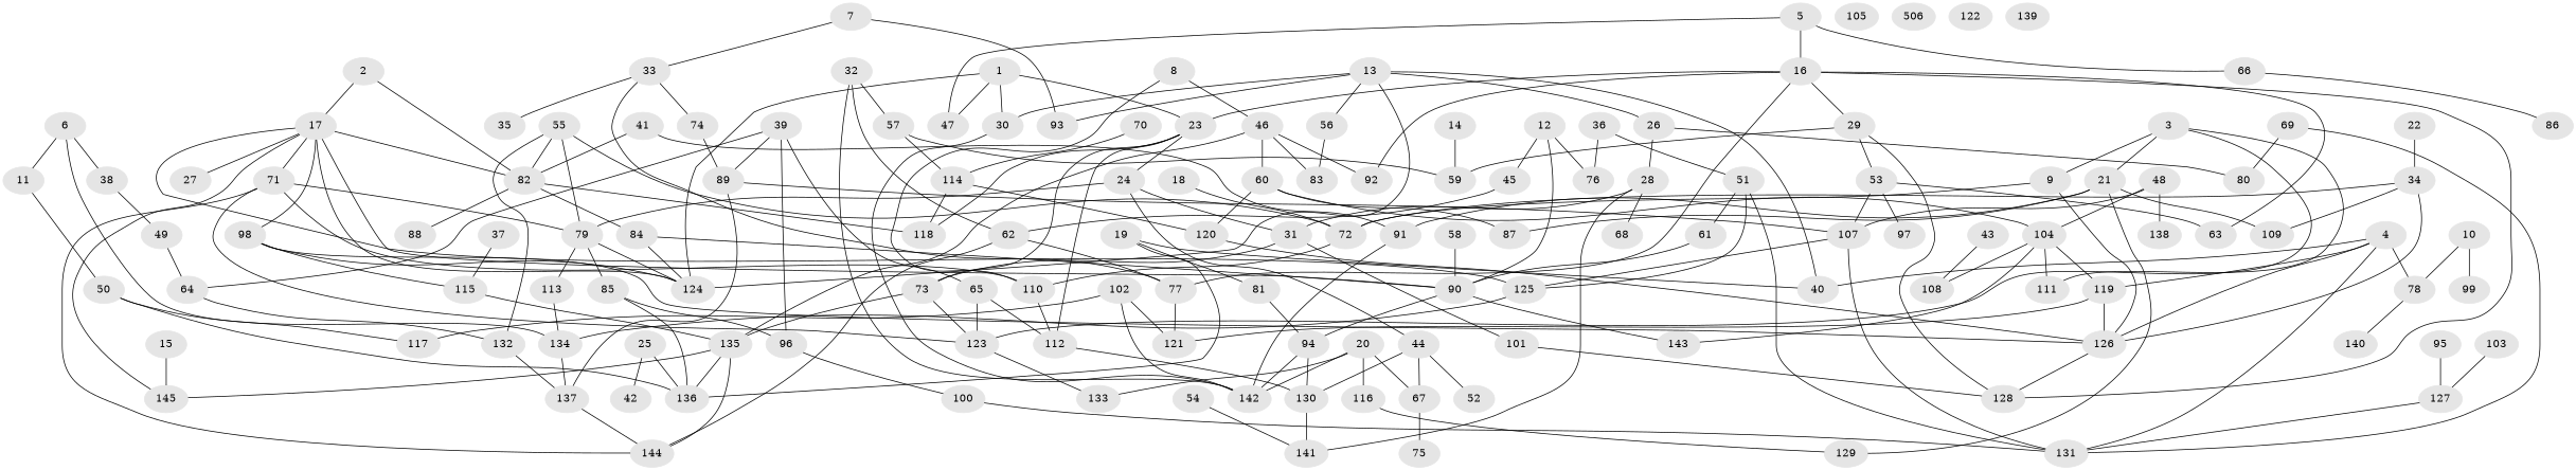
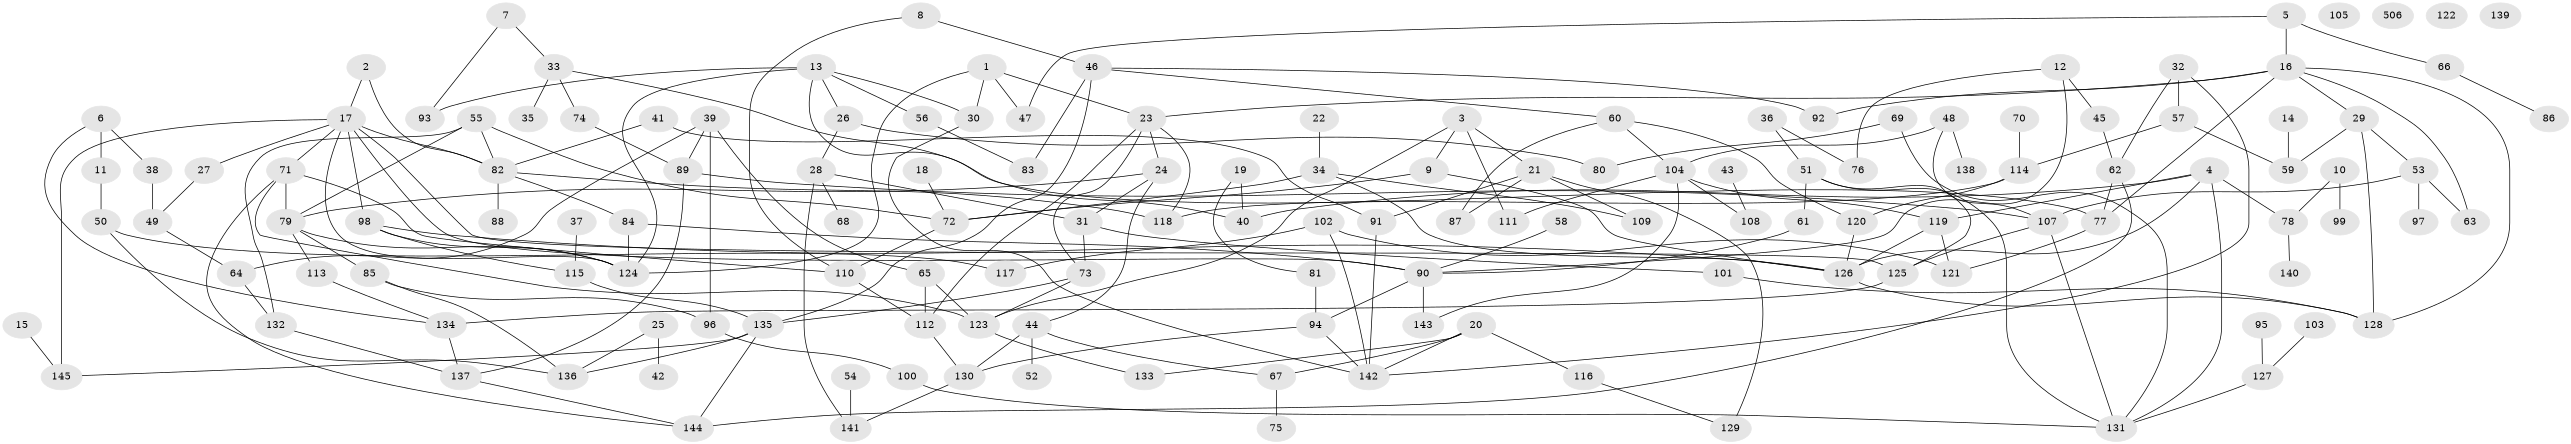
  graph {
    node [color=gray90 style=filled]
    1
    23
    30
    47
    124
    24
    73
    112
    118
    142
    2
    17
    82
    90
    145
    27
    71
    98
    125
    84
    88
    3
    9
    21
    111
    123
    126
    72
    87
    91
    109
    129
    133
    4
    40
    78
    119
    131
    140
    121
    128
    5
    16
    66
    29
    63
    77
    92
    86
    6
    11
    38
    134
    50
    49
    137
    7
    33
    93
    35
    74
    8
    46
    110
    60
    83
    135
    10
    99
    136
    117
    12
    45
    76
    62
    94
    143
    13
    26
    56
    28
    80
    14
    59
    15
    53
    79
    144
    115
    18
    19
    81
    20
    67
    116
    75
    22
    34
    31
    44
    130
    101
    52
    85
    113
    25
    42
    68
    141
    64
    107
    97
    32
    57
    114
    89
    36
    51
    61
    37
    39
    65
    96
    132
    100
    41
    43
    108
    104
    120
    48
    138
    54
    55
    58
    69
    70
    95
    127
    102
    103
    105
    n143 [label=506]
    122
    139
    1 -- 23
    1 -- 30
    1 -- 47
    1 -- 124
    23 -- 24
    23 -- 73
    23 -- 112
    23 -- 118
    30 -- 142
    24 -- 79
    24 -- 31
    24 -- 44
    73 -- 123
    73 -- 135
    112 -- 130
    2 -- 17
    2 -- 82
    17 -- 124
    17 -- 82
    17 -- 90
    17 -- 145
    17 -- 27
    17 -- 71
    17 -- 98
    17 -- 125
    82 -- 118
    82 -- 84
    82 -- 88
    90 -- 94
    90 -- 143
+   27 -- 49
    71 -- 123
    71 -- 110
    71 -- 79
    71 -- 144
    98 -- 124
    98 -- 126
    98 -- 115
    125 -- 134
    84 -- 124
    84 -- 90
    3 -- 9
    3 -- 21
    3 -- 111
    3 -- 123
    9 -- 126
    9 -- 72
    21 -- 87
    21 -- 91
    21 -- 109
    21 -- 129
    123 -- 133
    126 -- 128
    72 -- 110
    91 -- 142
    4 -- 126
    4 -- 40
    4 -- 78
    4 -- 119
    4 -- 131
    78 -- 140
    119 -- 126
    119 -- 121
    5 -- 47
    5 -- 16
    5 -- 66
    16 -- 23
    16 -- 128
    16 -- 29
    16 -- 63
    16 -- 77
    16 -- 92
    66 -- 86
    29 -- 128
    29 -- 59
    29 -- 53
    77 -- 121
    6 -- 11
    6 -- 38
    6 -- 134
    11 -- 50
    38 -- 49
    134 -- 137
    50 -- 136
    50 -- 117
    49 -- 64
    137 -- 144
    7 -- 33
    7 -- 93
    33 -- 77
    33 -- 35
    33 -- 74
    74 -- 89
    8 -- 46
    8 -- 110
    46 -- 92
    46 -- 60
    46 -- 83
    46 -- 135
    110 -- 112
    60 -- 87
    60 -- 104
    60 -- 120
    135 -- 145
    135 -- 136
    135 -- 144
    10 -- 78
    10 -- 99
    12 -- 90
    12 -- 45
    12 -- 76
    45 -- 62
    62 -- 77
    62 -- 144
    94 -- 142
    94 -- 130
    13 -- 30
    13 -- 124
    13 -- 40
    13 -- 93
    13 -- 26
    13 -- 56
    26 -- 28
    26 -- 80
    56 -- 83
    28 -- 31
    28 -- 68
    28 -- 141
    14 -- 59
    15 -- 145
    53 -- 63
    53 -- 107
    53 -- 97
    79 -- 124
    79 -- 85
    79 -- 113
    115 -- 135
    18 -- 72
    19 -- 40
-   19 -- 136
    19 -- 81
    81 -- 94
    20 -- 142
    20 -- 133
    20 -- 67
    20 -- 116
    67 -- 75
    116 -- 129
    22 -- 34
    34 -- 126
    34 -- 72
    34 -- 109
    31 -- 73
    31 -- 101
    44 -- 67
    44 -- 130
    44 -- 52
    130 -- 141
    101 -- 128
    85 -- 136
    85 -- 96
    113 -- 134
    25 -- 136
    25 -- 42
    64 -- 132
    107 -- 125
    107 -- 131
    32 -- 142
    32 -- 62
    32 -- 57
    57 -- 59
    57 -- 114
    114 -- 118
    114 -- 120
    89 -- 137
    89 -- 107
    36 -- 76
    36 -- 51
    51 -- 125
    51 -- 131
    51 -- 61
    61 -- 90
    37 -- 115
    39 -- 64
    39 -- 89
    39 -- 65
    39 -- 96
    65 -- 112
    65 -- 123
    96 -- 100
    132 -- 137
    100 -- 131
    41 -- 82
    41 -- 91
    43 -- 108
    104 -- 111
    104 -- 119
    104 -- 143
    104 -- 108
    120 -- 126
    48 -- 107
    48 -- 104
    48 -- 138
    54 -- 141
    55 -- 82
    55 -- 72
    55 -- 79
    55 -- 132
    58 -- 90
    69 -- 131
    69 -- 80
    70 -- 114
    95 -- 127
    127 -- 131
    102 -- 142
    102 -- 121
    102 -- 117
    103 -- 127
  }
